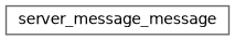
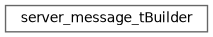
  digraph {
    rankdir=TB
    fontname="DejaVu Sans"
-   n1 [color=grey40 fillcolor=white fontname="DejaVu Sans" fontsize=10 height=0.2 label=server_message_message shape=box style=filled width=0.4]
+   n1 [color=grey40 fillcolor=white fontname="DejaVu Sans" fontsize=10 height=0.2 label=server_message_tBuilder shape=box style=filled width=0.4]
  }
